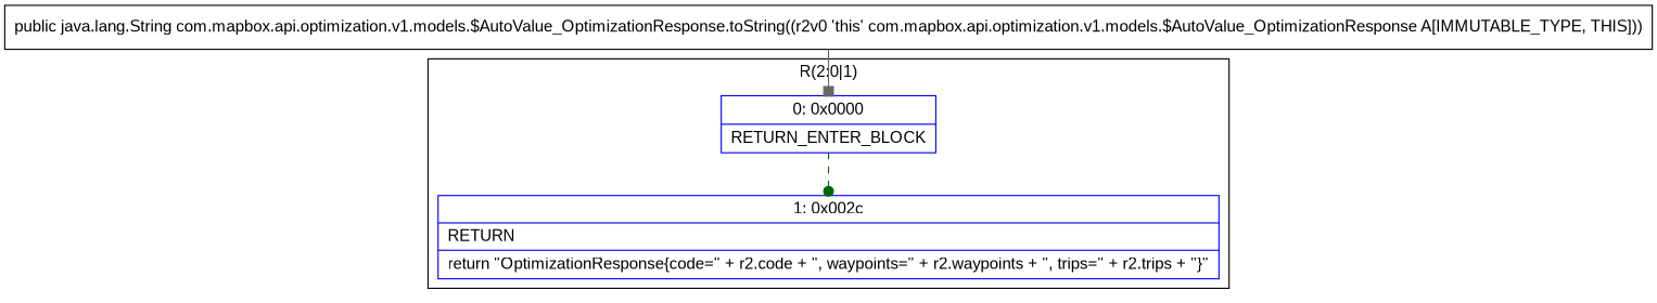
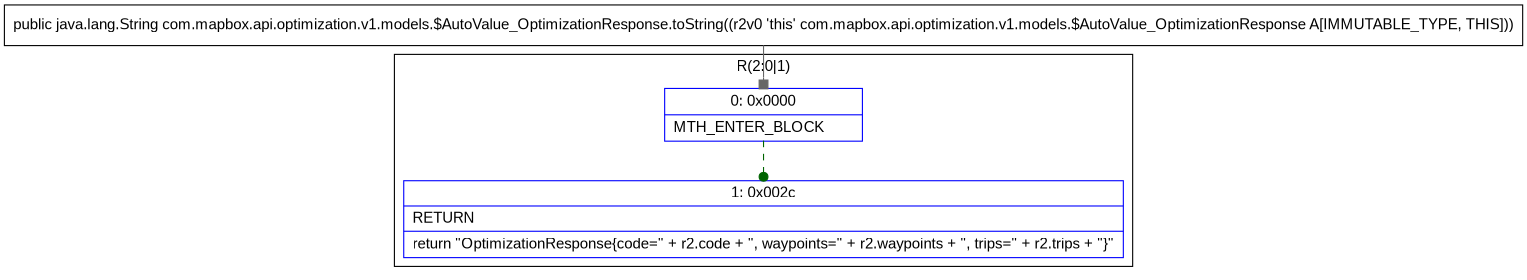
  digraph {
    fontname="Liberation Sans"
    node [color=blue shape=record fontname="Liberation Sans"]
    edge [fontname="Liberation Sans"]
-   n1 [label="{0\:\ 0x0000|RETURN_ENTER_BLOCK\l}"]
+   n1 [label="{0\:\ 0x0000|MTH_ENTER_BLOCK\l}"]
    n2 [label="{1\:\ 0x002c|RETURN\l|return \"OptimizationResponse\{code=\" + r2.code + \", waypoints=\" + r2.waypoints + \", trips=\" + r2.trips + \"\}\"\l}"]
    n3 [label="{public java.lang.String com.mapbox.api.optimization.v1.models.$AutoValue_OptimizationResponse.toString((r2v0 'this' com.mapbox.api.optimization.v1.models.$AutoValue_OptimizationResponse A[IMMUTABLE_TYPE, THIS])) }" color=""]
    subgraph cluster_1 {
      label="R(2:0|1)"
      n1
      n2
    }
    n1 -> n2 [color=darkgreen style=dashed arrowhead=dot]
    n3 -> n1 [color=gray40 style=solid arrowhead=box]
  }
